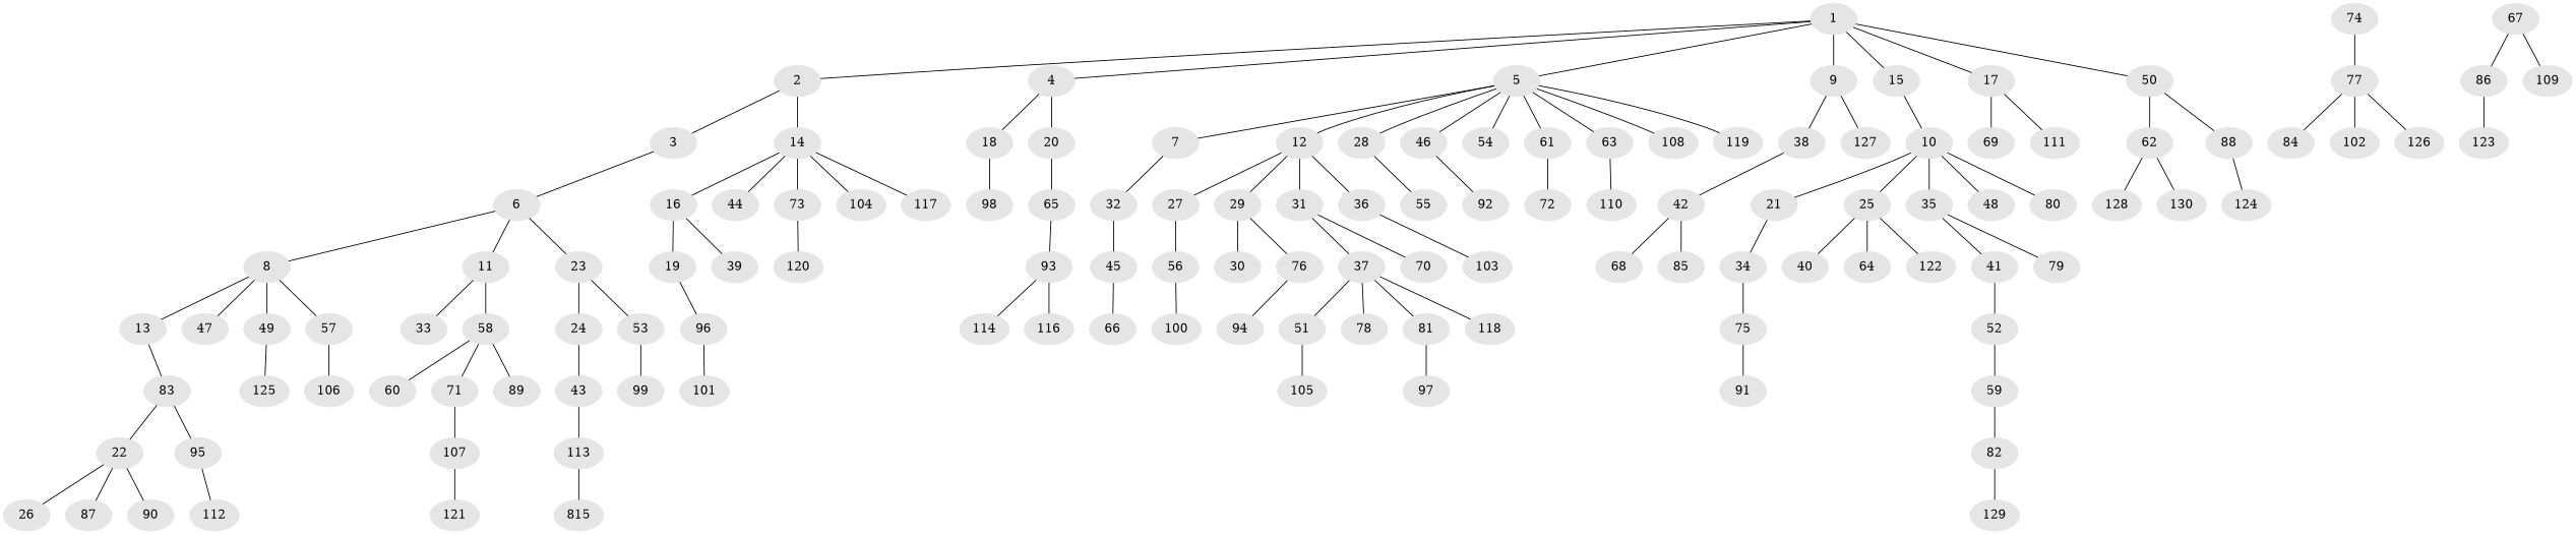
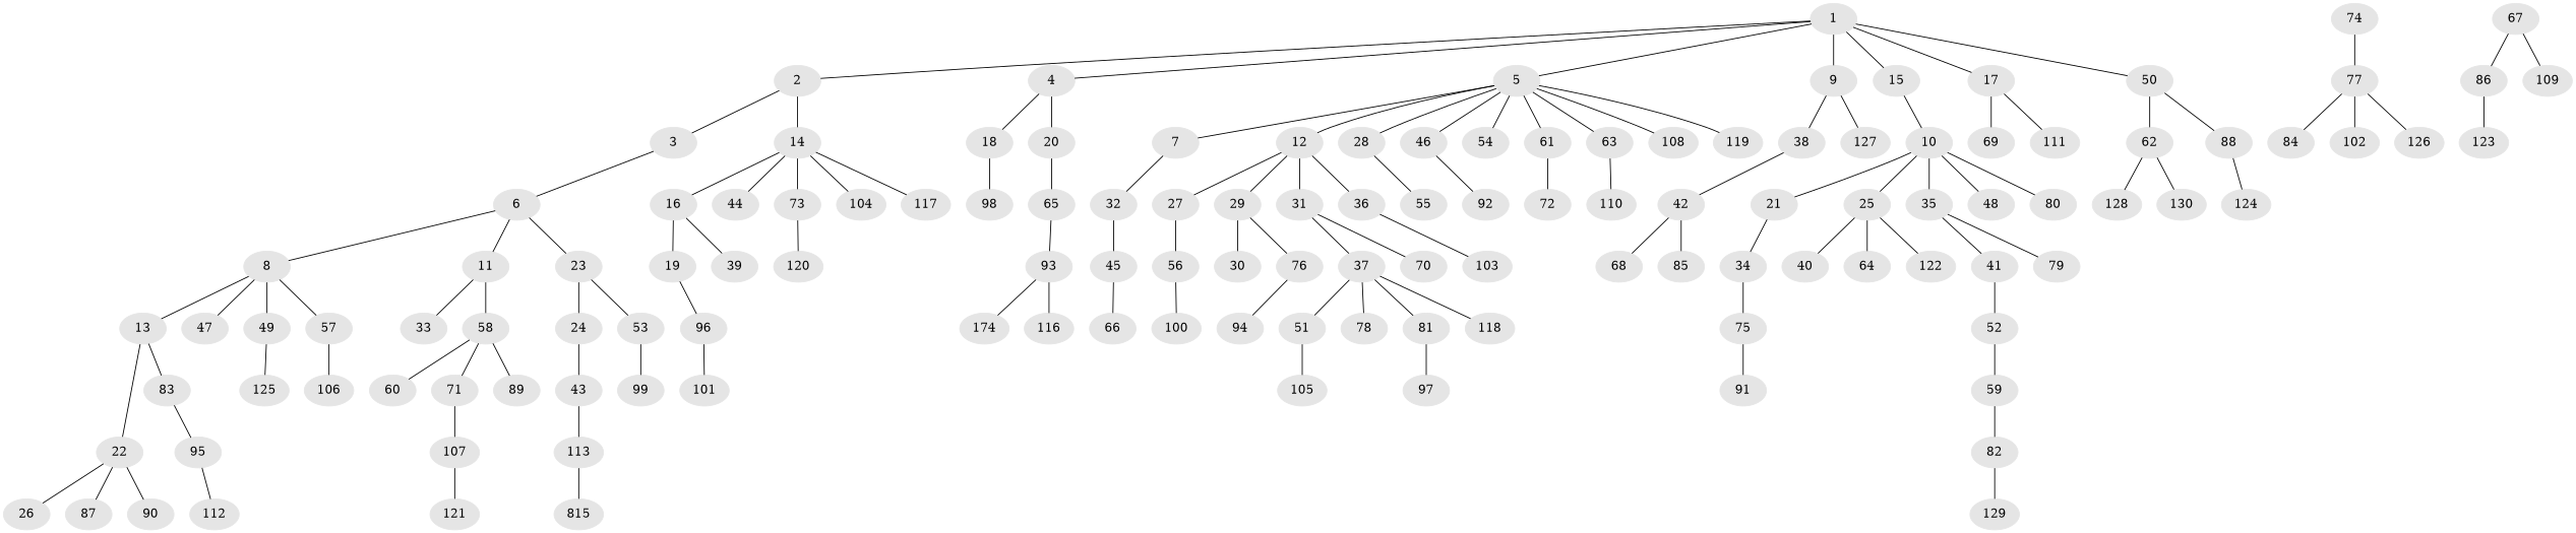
  graph {
    node [color=gray90 style=filled]
    1
    2
    4
    5
    9
    15
    17
    50
    3
    14
    18
    20
    7
    12
    28
    46
    54
    61
    63
    108
    119
    38
    127
    10
    69
    111
    62
    88
    6
    16
    44
    73
    104
    117
    8
    11
    23
    98
    65
    32
    27
    29
    31
    36
    55
    92
    72
    110
    13
    47
    49
    57
    33
    58
    24
    53
    45
    22
    83
    125
    106
    21
    25
    35
    48
    80
    42
    34
    40
    64
    122
    41
    79
    60
    71
    89
    56
    30
    76
    37
    70
    103
    26
    87
    90
    95
    19
    39
    120
    96
    101
    93
    75
    43
    99
    113
    100
    94
    51
    78
    81
    118
    66
    91
    52
    105
    97
    68
    85
    74
    77
    59
    n113 [label=815]
    67
    86
    109
    128
    130
    124
    82
    107
    129
-   114
+   114 [label=174]
    116
    123
    121
    84
    102
    126
    112
    1 -- 2
    1 -- 4
    1 -- 5
    1 -- 9
    1 -- 15
    1 -- 17
    1 -- 50
    2 -- 3
    2 -- 14
    4 -- 18
    4 -- 20
    5 -- 7
    5 -- 12
    5 -- 28
    5 -- 46
    5 -- 54
    5 -- 61
    5 -- 63
    5 -- 108
    5 -- 119
    9 -- 38
    9 -- 127
    15 -- 10
    17 -- 69
    17 -- 111
    50 -- 62
    50 -- 88
    3 -- 6
    14 -- 16
    14 -- 44
    14 -- 73
    14 -- 104
    14 -- 117
    18 -- 98
    20 -- 65
    7 -- 32
    12 -- 27
    12 -- 29
    12 -- 31
    12 -- 36
    28 -- 55
    46 -- 92
    61 -- 72
    63 -- 110
    38 -- 42
    10 -- 21
    10 -- 25
    10 -- 35
    10 -- 48
    10 -- 80
    62 -- 128
    62 -- 130
    88 -- 124
    6 -- 8
    6 -- 11
    6 -- 23
    16 -- 19
    16 -- 39
    73 -- 120
    8 -- 13
    8 -- 47
    8 -- 49
    8 -- 57
    11 -- 33
    11 -- 58
    23 -- 24
    23 -- 53
    65 -- 93
    32 -- 45
    27 -- 56
    29 -- 30
    29 -- 76
    31 -- 37
    31 -- 70
    36 -- 103
-   83 -- 22
+   13 -- 22
    13 -- 83
    49 -- 125
    57 -- 106
    58 -- 60
    58 -- 71
    58 -- 89
    24 -- 43
    53 -- 99
    45 -- 66
    22 -- 26
    22 -- 87
    22 -- 90
    83 -- 95
    21 -- 34
    25 -- 40
    25 -- 64
    25 -- 122
    35 -- 41
    35 -- 79
    42 -- 68
    42 -- 85
    34 -- 75
    41 -- 52
    71 -- 107
    56 -- 100
    76 -- 94
    37 -- 51
    37 -- 78
    37 -- 81
    37 -- 118
    95 -- 112
    19 -- 96
    96 -- 101
    93 -- 114
    93 -- 116
    75 -- 91
    43 -- 113
    113 -- n113
    51 -- 105
    81 -- 97
    52 -- 59
    74 -- 77
    77 -- 84
    77 -- 102
    77 -- 126
    59 -- 82
    67 -- 86
    67 -- 109
    86 -- 123
    82 -- 129
    107 -- 121
  }
